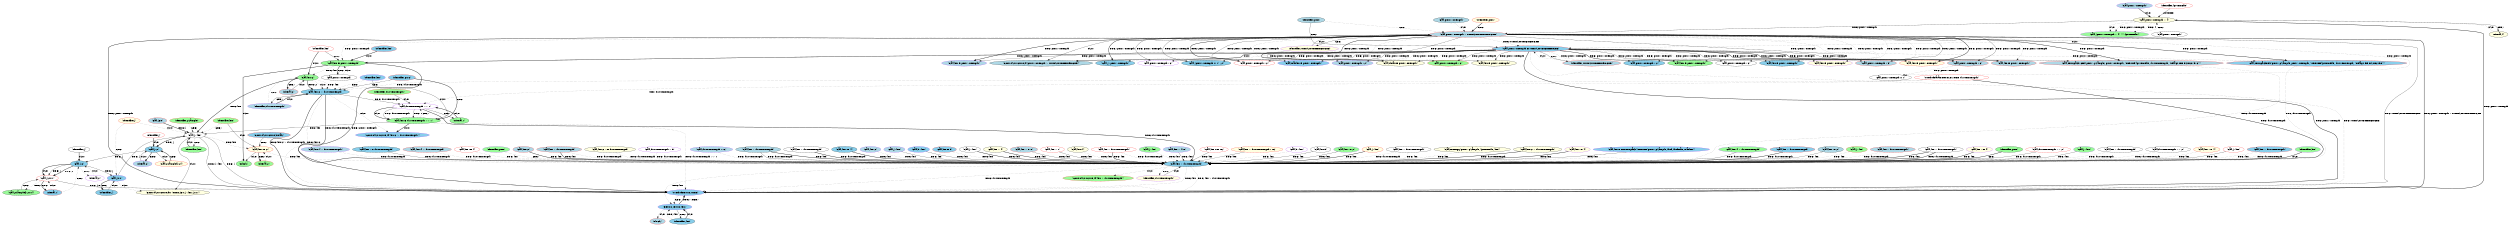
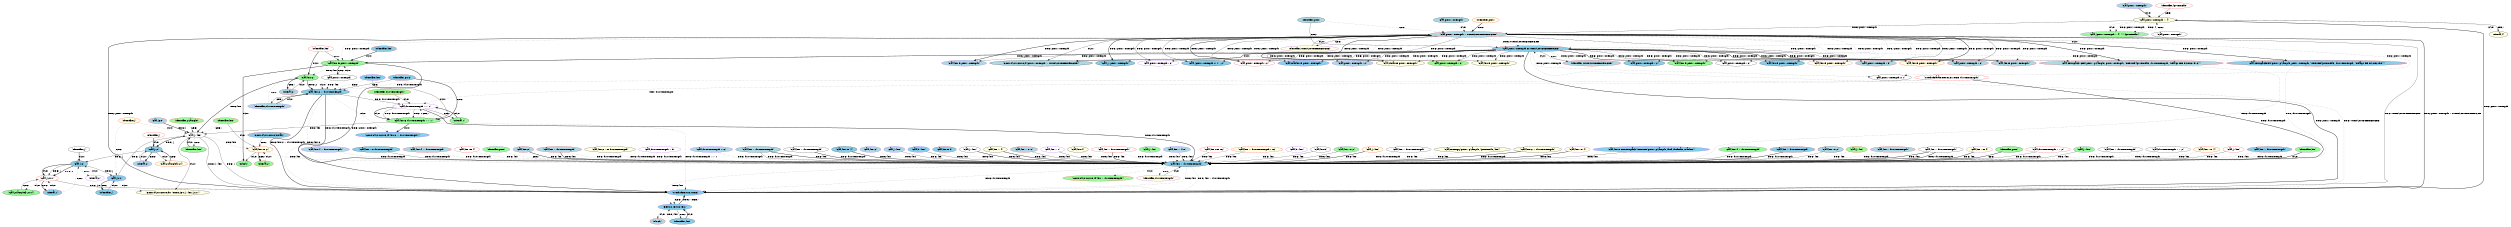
  digraph {
    node [color=black fillcolor=white style=filled]
    edge [style=dotted]
    n1 [fillcolor=palegreen label="(Call,len = pIns->nLength)"]
    n2 [fillcolor=palegreen label="(Call,len*2)"]
    n3 [color=purple fillcolor=skyblue label="(MethodReturn,UINT)"]
    n4 [label="(Call,pIns->nLength)"]
    n5 [fillcolor=palegreen label="(Block,)"]
    n6 [fillcolor=skyblue label="(Call,len*2 > dwMemLength)"]
    n7 [label="(Call,j<len)"]
    n8 [color=red fillcolor=lightblue label="(Literal,2)"]
    n9 [color=purple fillcolor=skyblue label="(Return,return len;)"]
    n10 [color=red fillcolor=skyblue label="(Call,pIns->nLength = MAX_SAMPLE_LENGTH)"]
    n11 [color=purple fillcolor=lightblue label="(Call,len = pIns->nLength)"]
    n12 [color=red label="(Call,pIns->nLength * 2)"]
    n13 [color=red fillcolor=lightblue label="(Call,ITUnpack16Bit(pIns->pSample, pIns->nLength, (LPBYTE)lpMemFile, dwMemLength, (nFlags == RS_IT21516)))"]
    n14 [color=red fillcolor=lightblue label="(Call,pIns->nLength * 3)"]
    n15 [fillcolor=skyblue label="(Call,j<pIns->nLength)"]
    n16 [color=red fillcolor=lightblue label="(Call,len = pIns->nLength)"]
    n17 [color=purple fillcolor=lightyellow label="(Call,len = pIns->nLength)"]
    n18 [color=purple fillcolor=skyblue label="(Call,maxlen = pIns->nLength)"]
    n19 [color=red fillcolor=lightblue label="(Identifier,MAX_SAMPLE_LENGTH)"]
    n20 [fillcolor=skyblue label="(Call,pIns->nLength * 2)"]
    n21 [label="(Call,pIns->nLength * 2)"]
    n22 [color=red fillcolor=skyblue label="(Call,ITUnpack8Bit(pIns->pSample, pIns->nLength, (LPBYTE)lpMemFile, dwMemLength, (nFlags == RS_IT2158)))"]
    n23 [fillcolor=lightblue label="(ControlStructure,if (pIns->nLength > MAX_SAMPLE_LENGTH))"]
    n24 [fillcolor=skyblue label="(Call,(pIns->nLength + 1) / 2)"]
    n25 [color=purple fillcolor=lightblue label="(Call,pIns->nLength * 2)"]
    n26 [fillcolor=lightyellow label="(Call,len = pIns->nLength)"]
    n27 [fillcolor=skyblue label="(Call,len = pIns->nLength)"]
    n28 [color=purple label="(Call,pIns->nLength * 2)"]
    n29 [fillcolor=lightyellow label="(Call,dmax = pIns->nLength)"]
    n30 [color=red fillcolor=palegreen label="(Call,pIns->nLength * 2)"]
    n31 [color=red fillcolor=lightblue label="(Call,pIns->nLength * 6)"]
    n32 [fillcolor=palegreen label="(Call,len = pIns->nLength)"]
    n33 [color=red fillcolor=lightyellow label="(Call,len = pIns->nLength)"]
    n34 [label="(Call,pIns->nLength + 1)"]
    n35 [fillcolor=skyblue label="(Call,len > dwMemLength)"]
    n36 [color=red fillcolor=lightblue label="(Call,pIns->nLength > MAX_SAMPLE_LENGTH)"]
    n37 [color=purple fillcolor=lightyellow label="(Identifier,MAX_SAMPLE_LENGTH)"]
    n38 [fillcolor=lightyellow label="(Call,pIns->nLength < 4)"]
    n39 [fillcolor=lightyellow label="(Literal,4)"]
    n40 [color=purple fillcolor=palegreen label="(Call,(pIns->nLength < 4) || (!lpMemFile))"]
    n41 [color=purple label="(Call,dwMemLength >> 1)"]
    n42 [color=purple fillcolor=skyblue label="(ControlStructure,if (len*2 > dwMemLength))"]
    n43 [color=purple fillcolor=lightblue label="(Identifier,dwMemLength)"]
    n44 [fillcolor=skyblue label="(Call,j*2)"]
    n45 [color=red fillcolor=lightyellow label="(Call,len *= 2)"]
    n46 [fillcolor=lightyellow label="(ControlStructure,for (UINT j=0; j<len; j++))"]
    n47 [fillcolor=palegreen label="(Identifier,len)"]
    n48 [fillcolor=palegreen label="(Call,len = dwMemLength >> 1)"]
    n49 [fillcolor=palegreen label="(Literal,1)"]
    n50 [color=purple fillcolor=lightyellow label="(Identifier,dwMemLength)"]
    n51 [color=red fillcolor=palegreen label="(ControlStructure,if (len > dwMemLength))"]
    n52 [fillcolor=skyblue label="(Call,j*2)"]
    n53 [color=red fillcolor=lightyellow label="(Call,pSample[j*2])"]
    n54 [color=purple fillcolor=lightblue label="(Literal,2)"]
    n55 [color=red fillcolor=palegreen label="(Literal,2)"]
    n56 [color=purple fillcolor=skyblue label="(Call,j++)"]
    n57 [color=red label="(Call,j*2+1)"]
    n58 [color=purple label="(Literal,2)"]
    n59 [fillcolor=skyblue label="(Identifier,j)"]
    n60 [color=red fillcolor=skyblue label="(Literal,1)"]
    n61 [fillcolor=palegreen label="(Call,pSample[j*2+1])"]
    n62 [color=red fillcolor=lightblue label="(Block,)"]
    n63 [fillcolor=skyblue label="(Identifier,len)"]
    n64 [color=red label="(Call,len += 16)"]
    n65 [color=red fillcolor=lightyellow label="(Call,len > dwMemLength - 16)"]
    n66 [color=purple label="(Call,k<len)"]
    n67 [label="(Call,len-9)"]
    n68 [color=purple fillcolor=palegreen label="(Call,len *= 2)"]
    n69 [color=red fillcolor=lightyellow label="(Call,j<len)"]
    n70 [label="(Call,len > dwMemLength)"]
    n71 [fillcolor=lightyellow label="(Call,memcpy(pIns->pSample, lpMemFile, len))"]
    n72 [fillcolor=lightyellow label="(Call,len*2 > dwMemLength)"]
    n73 [color=purple fillcolor=lightyellow label="(Call,len *= 4)"]
    n74 [color=purple fillcolor=skyblue label="(Call,len = DMFUnpack((LPBYTE)pIns->pSample, ibuf, ibufmax, maxlen))"]
    n75 [color=purple fillcolor=palegreen label="(Call,len*4 > dwMemLength)"]
    n76 [color=red fillcolor=palegreen label="(Identifier,pSample)"]
    n77 [color=red fillcolor=skyblue label="(Call,len > dwMemLength)"]
    n78 [fillcolor=lightblue label="(Call,len *= 2)"]
    n79 [color=red fillcolor=palegreen label="(Call,j<len)"]
    n80 [color=purple fillcolor=lightblue label="(Call,pIns->nLength)"]
    n81 [color=red fillcolor=lightblue label="(Call,len > dwMemLength)"]
    n82 [label="(Call,len > dwMemLength)"]
    n83 [color=purple fillcolor=lightyellow label="(Call,len >= 4)"]
    n84 [fillcolor=palegreen label="(Identifier,pIns)"]
    n85 [color=red fillcolor=palegreen label="(Identifier,dwMemLength)"]
    n86 [color=red fillcolor=palegreen label="(Identifier,len)"]
    n87 [color=red label="(Call,dwMemLength >> 2)"]
    n88 [color=purple fillcolor=palegreen label="(Call,j<len)"]
    n89 [label="(Call,len > dwMemLength)"]
    n90 [label="(Call,dwMemLength >> 2)"]
    n91 [color=red fillcolor=lightyellow label="(Call,len >= 4)"]
    n92 [color=red label="(Call,j<len)"]
    n93 [color=purple fillcolor=skyblue label="(Identifier,len)"]
    n94 [color=red fillcolor=skyblue label="(Call,len > dwMemLength)"]
    n95 [color=purple fillcolor=palegreen label="(Identifier,len)"]
    n96 [color=purple fillcolor=lightblue label="(Call,len*4 > dwMemLength)"]
    n97 [color=red label="(MethodParameterIn,DWORD dwMemLength)"]
    n98 [label="(Call,pIns->nLength)"]
    n99 [color=red label="(Identifier,lpMemFile)"]
    n100 [fillcolor=skyblue label="(Call,len <= dwMemLength)"]
    n101 [color=red fillcolor=lightblue label="(Call,len*4 > dwMemLength)"]
    n102 [color=red label="(Identifier,j)"]
    n103 [color=red label="(Call,len *= 4)"]
    n104 [color=red fillcolor=skyblue label="(ControlStructure,break;)"]
    n105 [color=red label="(Identifier,len)"]
    n106 [color=red fillcolor=lightyellow label="(Identifier,pIns)"]
    n107 [color=purple fillcolor=palegreen label="(Identifier,pIns)"]
    n108 [color=red fillcolor=lightblue label="(Call,len*2)"]
    n109 [color=red fillcolor=skyblue label="(Identifier,len)"]
    n110 [color=red fillcolor=lightblue label="(Call,len > dwMemLength)"]
    n111 [fillcolor=lightyellow label="(Call,len*2 <= dwMemLength)"]
    n112 [color=purple label="(Call,dwMemLength > 9)"]
    n113 [color=purple fillcolor=lightblue label="(Call,dwMemLength - 16)"]
    n114 [fillcolor=lightblue label="(Call,len > dwMemLength)"]
    n115 [label="(Call,len > dwMemLength)"]
    n116 [fillcolor=lightblue label="(Identifier,pIns)"]
    n117 [fillcolor=skyblue label="(Call,len *= 4)"]
    n118 [color=red fillcolor=lightblue label="(Call,j=0)"]
    n119 [color=purple fillcolor=lightblue label="(Call,len*2)"]
    n120 [color=purple fillcolor=lightblue label="(Call,j<len)"]
    n121 [color=purple fillcolor=skyblue label="(Call,k<len)"]
    n122 [color=red fillcolor=skyblue label="(Call,len = 9)"]
    n123 [label="(Call,j<len)"]
    n124 [fillcolor=lightyellow label="(Call,len < 4)"]
    n125 [fillcolor=lightblue label="(Call,pIns->nLength)"]
    n126 [color=red fillcolor=lightblue label="(Call,len > 8*8)"]
-   n127 [color=red label="(Call,len > 1)"]
+   n127 [color=purple label="(Call,len > 1)"]
    n128 [label="(Identifier,j)"]
    n129 [fillcolor=lightyellow label="(Call,len*4)"]
    n130 [color=red fillcolor=lightyellow label="(Identifier,j)"]
    n131 [color=red label="(Call,len > dwMemLength)"]
    n132 [color=purple fillcolor=palegreen label="(Call,j<len)"]
    n133 [color=purple fillcolor=lightblue label="(Call,len > 4*8)"]
    n134 [color=red fillcolor=skyblue label="(Identifier,psrc)"]
    n1 -> n2 [label="DDG: len"]
    n1 -> n3 [label="DDG: pIns->nLength" style=bold]
    n1 -> n4 [label="CFG: " style=bold]
    n1 -> n5 [label="AST: " style=bold]
    n2 -> n6 [label="AST: "]
    n2 -> n6 [label="DDG: len"]
    n2 -> n6 [label="DDG: 2" style=bold]
    n2 -> n7 [label="DDG: len" style=bold]
    n2 -> n8 [label="CFG: " style=bold]
    n3 -> n9 [label="CFG: "]
    n4 -> n1 [label="AST: "]
    n6 -> n3 [label="DDG: len*2"]
    n6 -> n3 [label="DDG: len*2 > dwMemLength" style=bold]
    n6 -> n35 [label="DDG: dwMemLength" style=bold]
    n6 -> n41 [label="DDG: dwMemLength" style=solid]
    n6 -> n42 [label="AST: "]
    n6 -> n43 [label="CFG: " style=solid]
    n7 -> n3 [label="DDG: j" style=solid]
    n7 -> n3 [label="DDG: j<len" style=solid]
    n7 -> n44 [label="DDG: j" style=bold]
    n7 -> n45 [label="DDG: len"]
    n7 -> n46 [label="AST: " style=solid]
    n7 -> n47 [label="CFG: "]
    n8 -> n2 [label="AST: " style=solid]
    n9 -> n3 [label="DDG: <RET>" style=bold]
    n9 -> n62 [label="AST: "]
    n9 -> n63 [label="CFG: " style=solid]
    n10 -> n1 [label="DDG: pIns->nLength" style=bold]
    n10 -> n3 [label="DDG: pIns->nLength" style=bold]
    n10 -> n3 [label="DDG: MAX_SAMPLE_LENGTH"]
    n10 -> n11 [label="DDG: pIns->nLength" style=solid]
    n10 -> n12 [label="DDG: pIns->nLength" style=solid]
    n10 -> n13 [label="DDG: pIns->nLength" style=solid]
    n10 -> n14 [label="DDG: pIns->nLength" style=solid]
    n10 -> n15 [label="DDG: pIns->nLength"]
    n10 -> n16 [label="DDG: pIns->nLength" style=bold]
    n10 -> n17 [label="DDG: pIns->nLength"]
    n10 -> n18 [label="DDG: pIns->nLength" style=solid]
    n10 -> n19 [label="CFG: " style=solid]
    n10 -> n20 [label="DDG: pIns->nLength"]
    n10 -> n21 [label="DDG: pIns->nLength" style=solid]
    n10 -> n22 [label="DDG: pIns->nLength"]
    n10 -> n23 [label="AST: " style=bold]
    n10 -> n24 [label="DDG: pIns->nLength"]
    n10 -> n25 [label="DDG: pIns->nLength"]
    n10 -> n26 [label="DDG: pIns->nLength" style=solid]
    n10 -> n27 [label="DDG: pIns->nLength"]
    n10 -> n28 [label="DDG: pIns->nLength" style=solid]
    n10 -> n29 [label="DDG: pIns->nLength"]
    n10 -> n30 [label="DDG: pIns->nLength" style=solid]
    n10 -> n31 [label="DDG: pIns->nLength" style=bold]
    n10 -> n32 [label="DDG: pIns->nLength" style=bold]
    n10 -> n33 [label="DDG: pIns->nLength" style=bold]
-   n31 -> n34 [label="DDG: pIns->nLength"]
+   n10 -> n34 [label="DDG: pIns->nLength"]
    n13 -> n35 [label="DDG: dwMemLength"]
    n19 -> n10 [label="AST: "]
    n22 -> n35 [label="DDG: dwMemLength"]
    n35 -> n3 [label="DDG: dwMemLength"]
    n35 -> n3 [label="DDG: len"]
    n35 -> n3 [label="DDG: len > dwMemLength"]
    n35 -> n9 [label="DDG: len"]
    n35 -> n50 [label="CFG: "]
    n35 -> n51 [label="AST: "]
    n36 -> n1 [label="DDG: pIns->nLength"]
    n36 -> n3 [label="DDG: pIns->nLength > MAX_SAMPLE_LENGTH" style=bold]
    n36 -> n3 [label="DDG: pIns->nLength" style=bold]
    n36 -> n3 [label="DDG: MAX_SAMPLE_LENGTH" style=solid]
    n36 -> n10 [label="DDG: MAX_SAMPLE_LENGTH"]
    n36 -> n11 [label="DDG: pIns->nLength" style=bold]
    n36 -> n12 [label="DDG: pIns->nLength" style=bold]
    n36 -> n13 [label="DDG: pIns->nLength" style=bold]
    n36 -> n14 [label="DDG: pIns->nLength" style=solid]
    n36 -> n15 [label="DDG: pIns->nLength" style=bold]
    n36 -> n16 [label="DDG: pIns->nLength"]
    n36 -> n17 [label="DDG: pIns->nLength"]
    n36 -> n18 [label="DDG: pIns->nLength" style=solid]
    n36 -> n20 [label="DDG: pIns->nLength" style=solid]
    n36 -> n21 [label="DDG: pIns->nLength"]
    n36 -> n22 [label="DDG: pIns->nLength" style=bold]
    n36 -> n23 [label="AST: " style=solid]
    n36 -> n24 [label="DDG: pIns->nLength" style=solid]
    n36 -> n25 [label="DDG: pIns->nLength"]
    n36 -> n26 [label="DDG: pIns->nLength" style=solid]
    n36 -> n27 [label="DDG: pIns->nLength"]
    n36 -> n28 [label="DDG: pIns->nLength" style=solid]
    n36 -> n29 [label="DDG: pIns->nLength" style=bold]
    n36 -> n30 [label="DDG: pIns->nLength"]
    n36 -> n31 [label="DDG: pIns->nLength" style=solid]
    n36 -> n32 [label="DDG: pIns->nLength"]
    n36 -> n33 [label="DDG: pIns->nLength" style=bold]
    n36 -> n34 [label="DDG: pIns->nLength"]
    n36 -> n37 [label="CFG: " style=solid]
    n37 -> n36 [label="AST: " style=solid]
    n38 -> n3 [label="DDG: pIns->nLength" style=bold]
    n38 -> n36 [label="DDG: pIns->nLength" style=solid]
    n38 -> n39 [label="CFG: " style=solid]
    n38 -> n40 [label="AST: "]
    n38 -> n40 [label="DDG: pIns->nLength"]
    n38 -> n40 [label="DDG: 4"]
    n39 -> n38 [label="AST: "]
    n40 -> n38 [label="CFG: "]
    n41 -> n35 [label="DDG: dwMemLength" style=bold]
    n41 -> n48 [label="AST: " style=bold]
    n41 -> n48 [label="DDG: dwMemLength" style=solid]
    n41 -> n48 [label="DDG: 1" style=solid]
    n41 -> n49 [label="CFG: " style=solid]
    n43 -> n2 [label="CFG: "]
    n43 -> n6 [label="AST: " style=bold]
    n44 -> n52 [label="DDG: j" style=solid]
    n44 -> n53 [label="AST: " style=solid]
    n44 -> n54 [label="CFG: " style=bold]
    n45 -> n5 [label="AST: " style=solid]
    n45 -> n35 [label="DDG: len"]
    n45 -> n55 [label="CFG: " style=bold]
    n47 -> n7 [label="AST: " style=bold]
    n48 -> n3 [label="DDG: dwMemLength >> 1"]
    n48 -> n7 [label="DDG: len" style=solid]
    n48 -> n41 [label="CFG: "]
    n48 -> n42 [label="AST: " style=bold]
    n49 -> n41 [label="AST: " style=bold]
    n50 -> n35 [label="AST: " style=solid]
    n52 -> n56 [label="DDG: j" style=solid]
    n52 -> n57 [label="AST: " style=bold]
    n52 -> n57 [label="DDG: j" style=solid]
    n52 -> n57 [label="DDG: 2" style=bold]
    n52 -> n58 [label="CFG: "]
    n53 -> n44 [label="CFG: " style=bold]
    n54 -> n44 [label="AST: " style=solid]
    n55 -> n45 [label="AST: "]
    n56 -> n7 [label="DDG: j" style=solid]
    n56 -> n46 [label="AST: "]
    n56 -> n59 [label="CFG: " style=bold]
    n57 -> n3 [label="DDG: j*2" style=solid]
    n57 -> n60 [label="CFG: " style=bold]
-   n57 -> n61 [label="DDG: "]
+   n57 -> n61 [label="AST: "]
    n58 -> n52 [label="AST: "]
    n59 -> n56 [label="AST: " style=solid]
    n60 -> n52 [label="CFG: "]
    n60 -> n57 [label="AST: "]
    n61 -> n57 [label="CFG: " style=solid]
    n63 -> n9 [label="AST: " style=bold]
    n63 -> n9 [label="DDG: len"]
    n64 -> n35 [label="DDG: len" style=solid]
    n65 -> n35 [label="DDG: len" style=solid]
    n66 -> n35 [label="DDG: len"]
    n67 -> n35 [label="DDG: len" style=solid]
    n68 -> n35 [label="DDG: len" style=solid]
    n69 -> n35 [label="DDG: len" style=bold]
    n70 -> n35 [label="DDG: len"]
    n70 -> n35 [label="DDG: dwMemLength"]
    n71 -> n35 [label="DDG: len"]
    n72 -> n35 [label="DDG: dwMemLength" style=bold]
    n73 -> n35 [label="DDG: len" style=bold]
    n74 -> n35 [label="DDG: len" style=solid]
    n75 -> n35 [label="DDG: dwMemLength" style=solid]
    n76 -> n7 [label="CFG: "]
    n77 -> n35 [label="DDG: dwMemLength" style=bold]
    n78 -> n35 [label="DDG: len" style=solid]
    n79 -> n35 [label="DDG: len"]
    n80 -> n38 [label="AST: " style=bold]
    n81 -> n35 [label="DDG: dwMemLength"]
    n82 -> n35 [label="DDG: len" style=bold]
    n82 -> n35 [label="DDG: dwMemLength" style=bold]
    n83 -> n35 [label="DDG: len" style=bold]
    n84 -> n35 [label="CFG: " style=bold]
    n85 -> n41 [label="AST: " style=solid]
    n86 -> n7 [label="CFG: "]
    n86 -> n45 [label="AST: " style=solid]
    n87 -> n35 [label="DDG: dwMemLength" style=solid]
    n88 -> n35 [label="DDG: len" style=solid]
    n89 -> n35 [label="DDG: dwMemLength"]
    n90 -> n35 [label="DDG: dwMemLength"]
    n91 -> n35 [label="DDG: len"]
    n92 -> n35 [label="DDG: len" style=solid]
    n93 -> n6 [label="CFG: "]
    n93 -> n48 [label="AST: " style=solid]
    n94 -> n35 [label="DDG: len"]
    n94 -> n35 [label="DDG: dwMemLength"]
    n95 -> n35 [label="AST: " style=bold]
    n96 -> n35 [label="DDG: dwMemLength"]
    n97 -> n6 [label="DDG: dwMemLength"]
    n97 -> n35 [label="DDG: dwMemLength" style=bold]
    n97 -> n41 [label="MAX: dwMemLength"]
    n98 -> n10 [label="AST: "]
-   n99 -> n38 [label="SAMPLE: " style=solid]
+   n99 -> n38 [label="CFG: " style=solid]
    n100 -> n35 [label="DDG: dwMemLength" style=solid]
    n101 -> n35 [label="DDG: dwMemLength"]
    n102 -> n44 [label="AST: " style=bold]
    n103 -> n35 [label="DDG: len"]
    n104 -> n45 [label="CFG: " style=solid]
    n105 -> n1 [label="CFG: " style=solid]
    n105 -> n2 [label="AST: " style=bold]
    n106 -> n36 [label="CFG: " style=bold]
    n107 -> n35 [label="CFG: "]
    n108 -> n35 [label="DDG: len" style=bold]
    n109 -> n1 [label="AST: " style=bold]
    n110 -> n35 [label="DDG: len" style=bold]
    n110 -> n35 [label="DDG: dwMemLength"]
    n111 -> n35 [label="DDG: dwMemLength"]
    n112 -> n35 [label="DDG: dwMemLength"]
    n113 -> n35 [label="DDG: dwMemLength"]
    n114 -> n35 [label="DDG: len" style=bold]
    n114 -> n35 [label="DDG: dwMemLength" style=solid]
    n115 -> n35 [label="DDG: dwMemLength" style=bold]
    n116 -> n10 [label="CFG: " style=solid]
    n116 -> n36 [label="CFG: "]
    n117 -> n35 [label="DDG: len" style=bold]
    n118 -> n7 [label="DDG: j" style=bold]
    n119 -> n35 [label="DDG: len"]
    n120 -> n35 [label="DDG: len" style=solid]
    n121 -> n35 [label="DDG: len" style=solid]
    n122 -> n35 [label="DDG: len"]
    n123 -> n35 [label="DDG: len" style=bold]
    n124 -> n35 [label="DDG: len" style=bold]
    n125 -> n36 [label="AST: "]
    n126 -> n35 [label="DDG: len" style=solid]
    n127 -> n35 [label="DDG: len" style=solid]
    n128 -> n52 [label="AST: " style=bold]
    n129 -> n35 [label="DDG: len"]
    n130 -> n7 [label="AST: "]
    n130 -> n56 [label="CFG: "]
    n131 -> n35 [label="DDG: len" style=bold]
    n131 -> n35 [label="DDG: dwMemLength"]
    n132 -> n35 [label="DDG: len"]
    n133 -> n35 [label="DDG: len" style=solid]
    n134 -> n6 [label="CFG: " style=solid]
    n134 -> n48 [label="CFG: " style=bold]
  }
